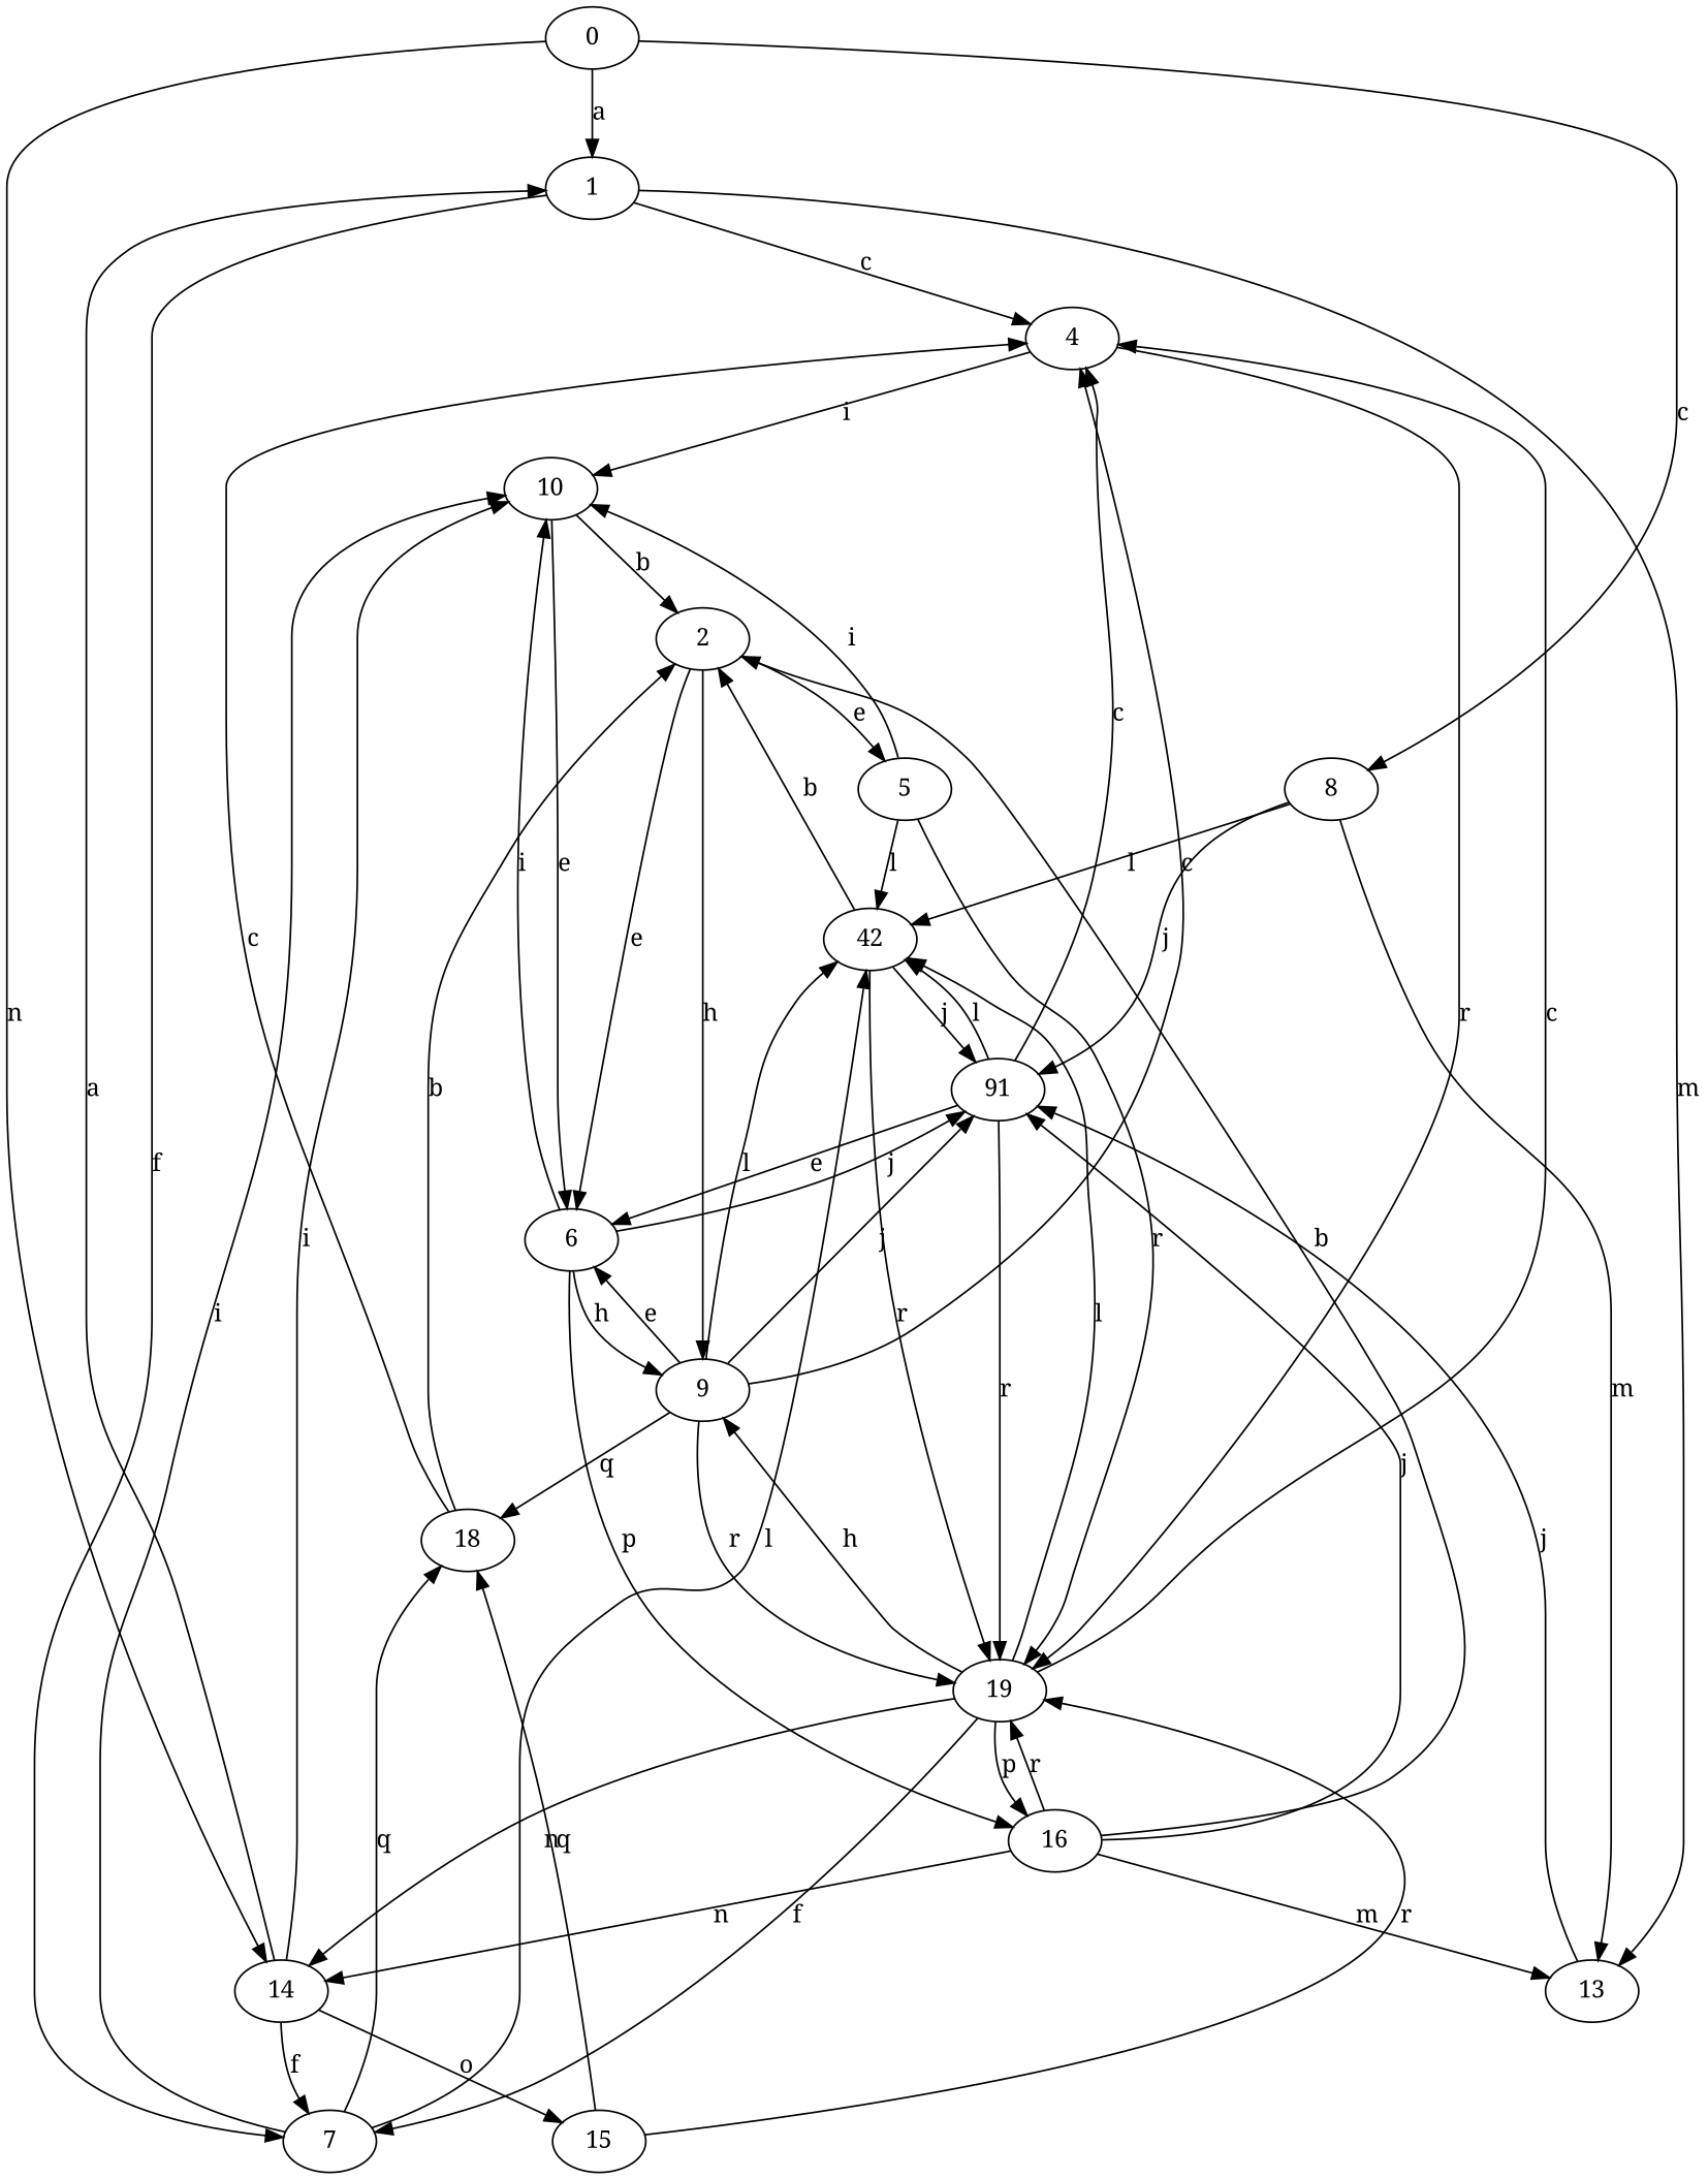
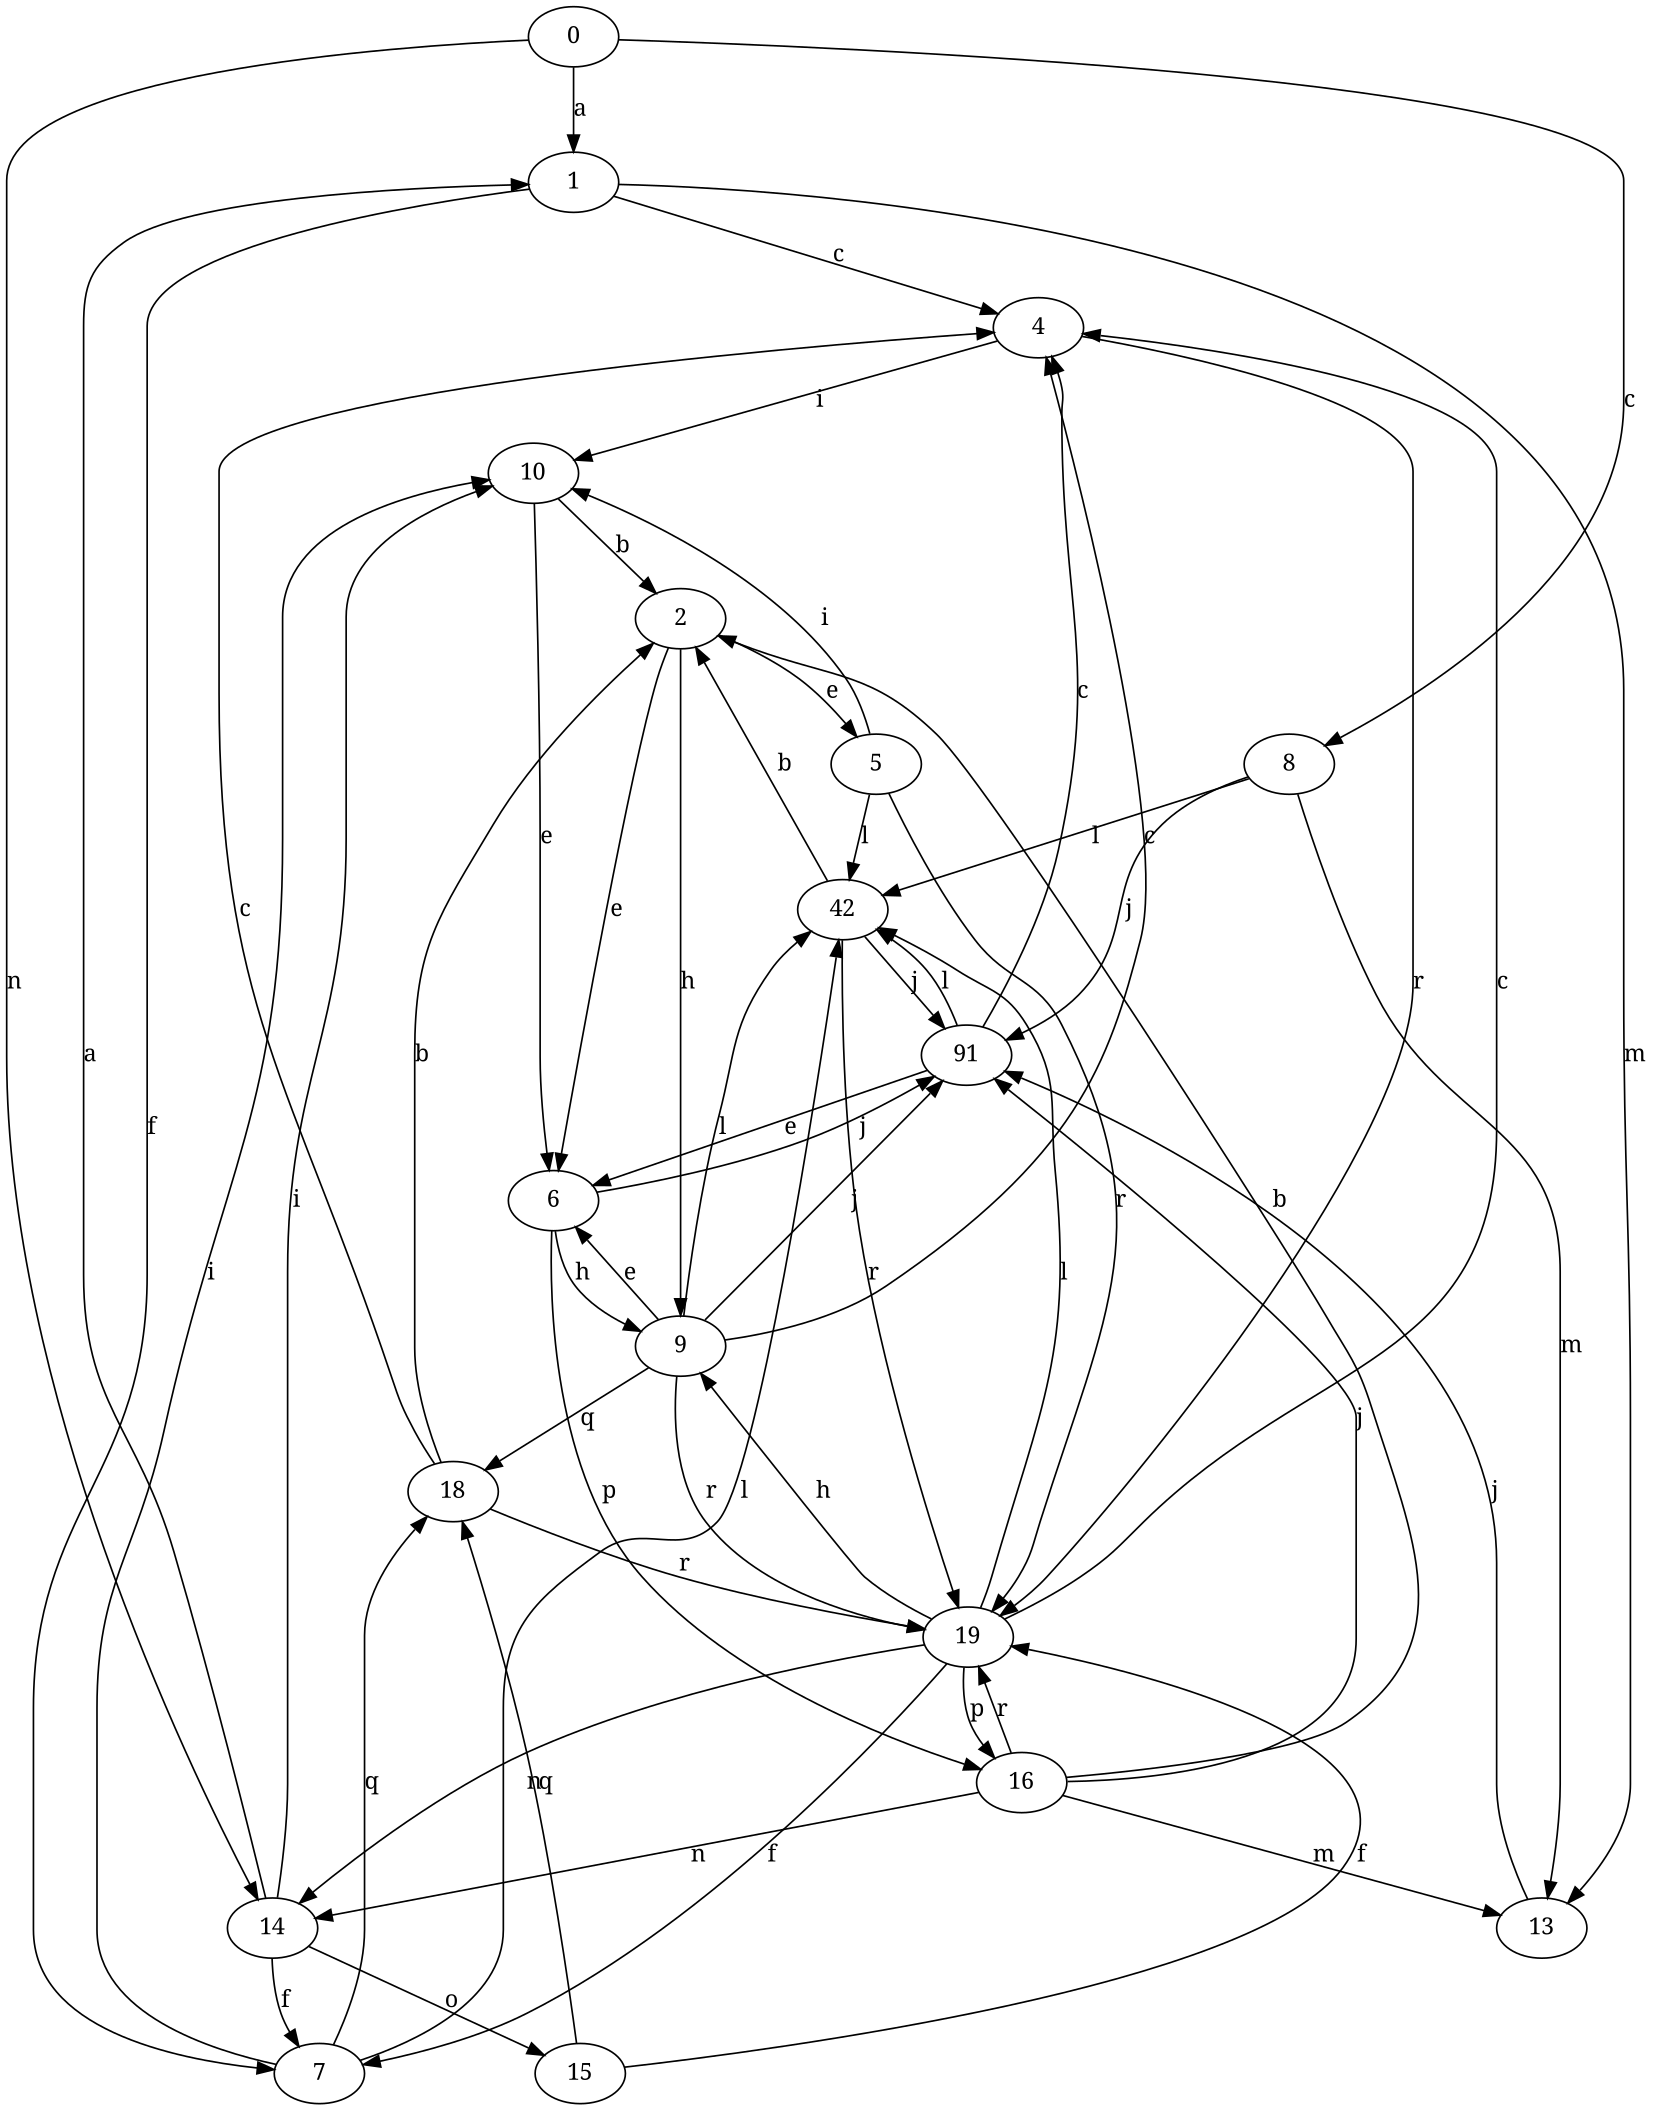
  strict digraph {
    fontname="Noto Serif"
    node [fontname="Noto Serif"]
    edge [fontname="Noto Serif"]
    0
    1
    n3 [label=8]
    14
    4
    7
    13
    n8 [label=91]
    n9 [label=42]
    10
    15
    16
    2
    19
    5
    18
    6
    9
    0 -> 1 [label=a]
    0 -> n3 [label=c]
    0 -> 14 [label=n]
    1 -> 4 [label=c]
    1 -> 7 [label=f]
    1 -> 13 [label=m]
    n3 -> 13 [label=m]
    n3 -> n8 [label=j]
    n3 -> n9 [label=l]
    14 -> 1 [label=a]
    14 -> 7 [label=f]
    14 -> 10 [label=i]
    14 -> 15 [label=o]
    4 -> 10 [label=i]
    4 -> 19 [label=r]
    7 -> n9 [label=l]
    7 -> 10 [label=i]
    7 -> 18 [label=q]
    13 -> n8 [label=j]
    n8 -> 4 [label=c]
    n8 -> n9 [label=l]
    n8 -> 6 [label=e]
    n9 -> n8 [label=j]
    n9 -> 2 [label=b]
    n9 -> 19 [label=r]
    10 -> 2 [label=b]
    10 -> 6 [label=e]
-   15 -> 19 [label=r]
+   15 -> 19 [label=f]
    15 -> 18 [label=q]
    16 -> 14 [label=n]
    16 -> 13 [label=m]
    16 -> n8 [label=j]
    16 -> 2 [label=b]
    16 -> 19 [label=r]
    2 -> 5 [label=e]
    2 -> 6 [label=e]
    2 -> 9 [label=h]
    19 -> 14 [label=n]
    19 -> 4 [label=c]
    19 -> 7 [label=f]
    19 -> n9 [label=l]
    19 -> 16 [label=p]
    19 -> 9 [label=h]
    5 -> n9 [label=l]
    5 -> 10 [label=i]
    5 -> 19 [label=r]
    18 -> 4 [label=c]
    18 -> 2 [label=b]
-   n8 -> 19 [label=r]
+   18 -> 19 [label=r]
    6 -> n8 [label=j]
-   6 -> 10 [label=i]
    6 -> 16 [label=p]
    6 -> 9 [label=h]
    9 -> 4 [label=c]
    9 -> n8 [label=j]
    9 -> n9 [label=l]
    9 -> 19 [label=r]
    9 -> 18 [label=q]
    9 -> 6 [label=e]
  }
